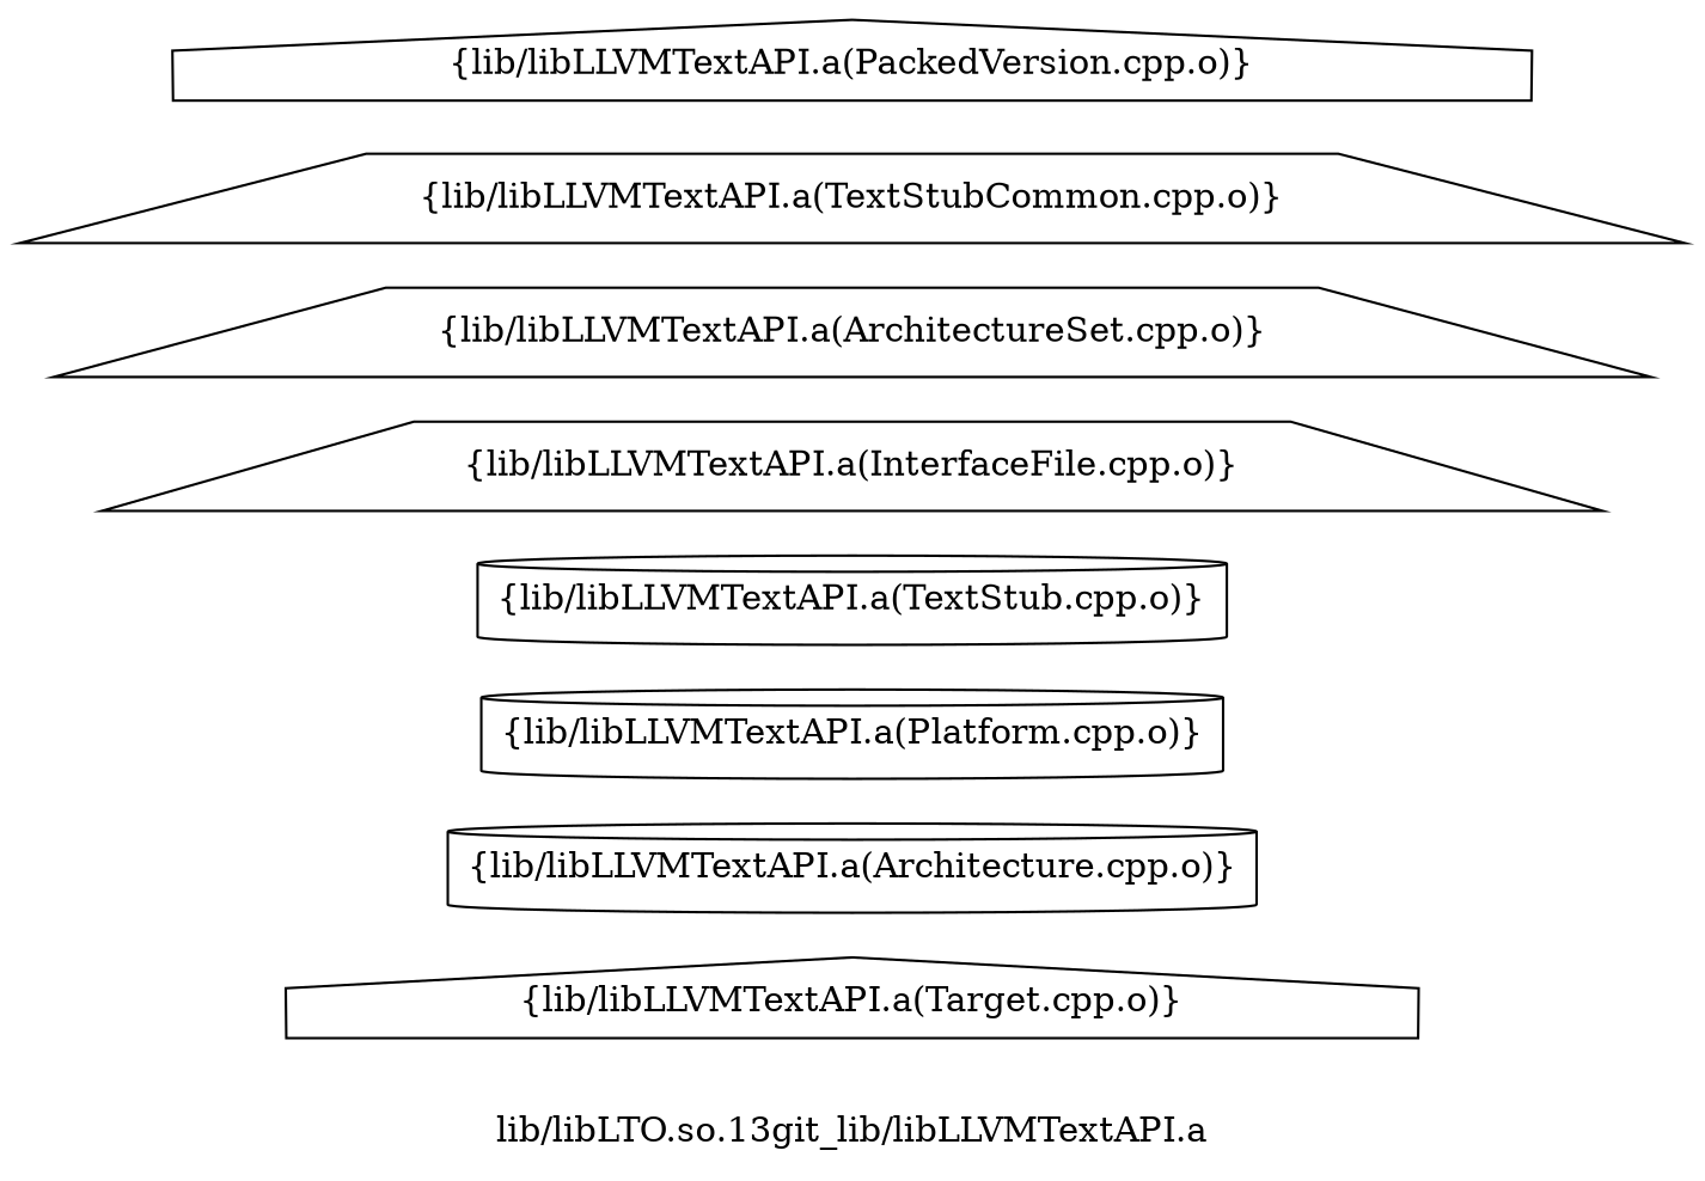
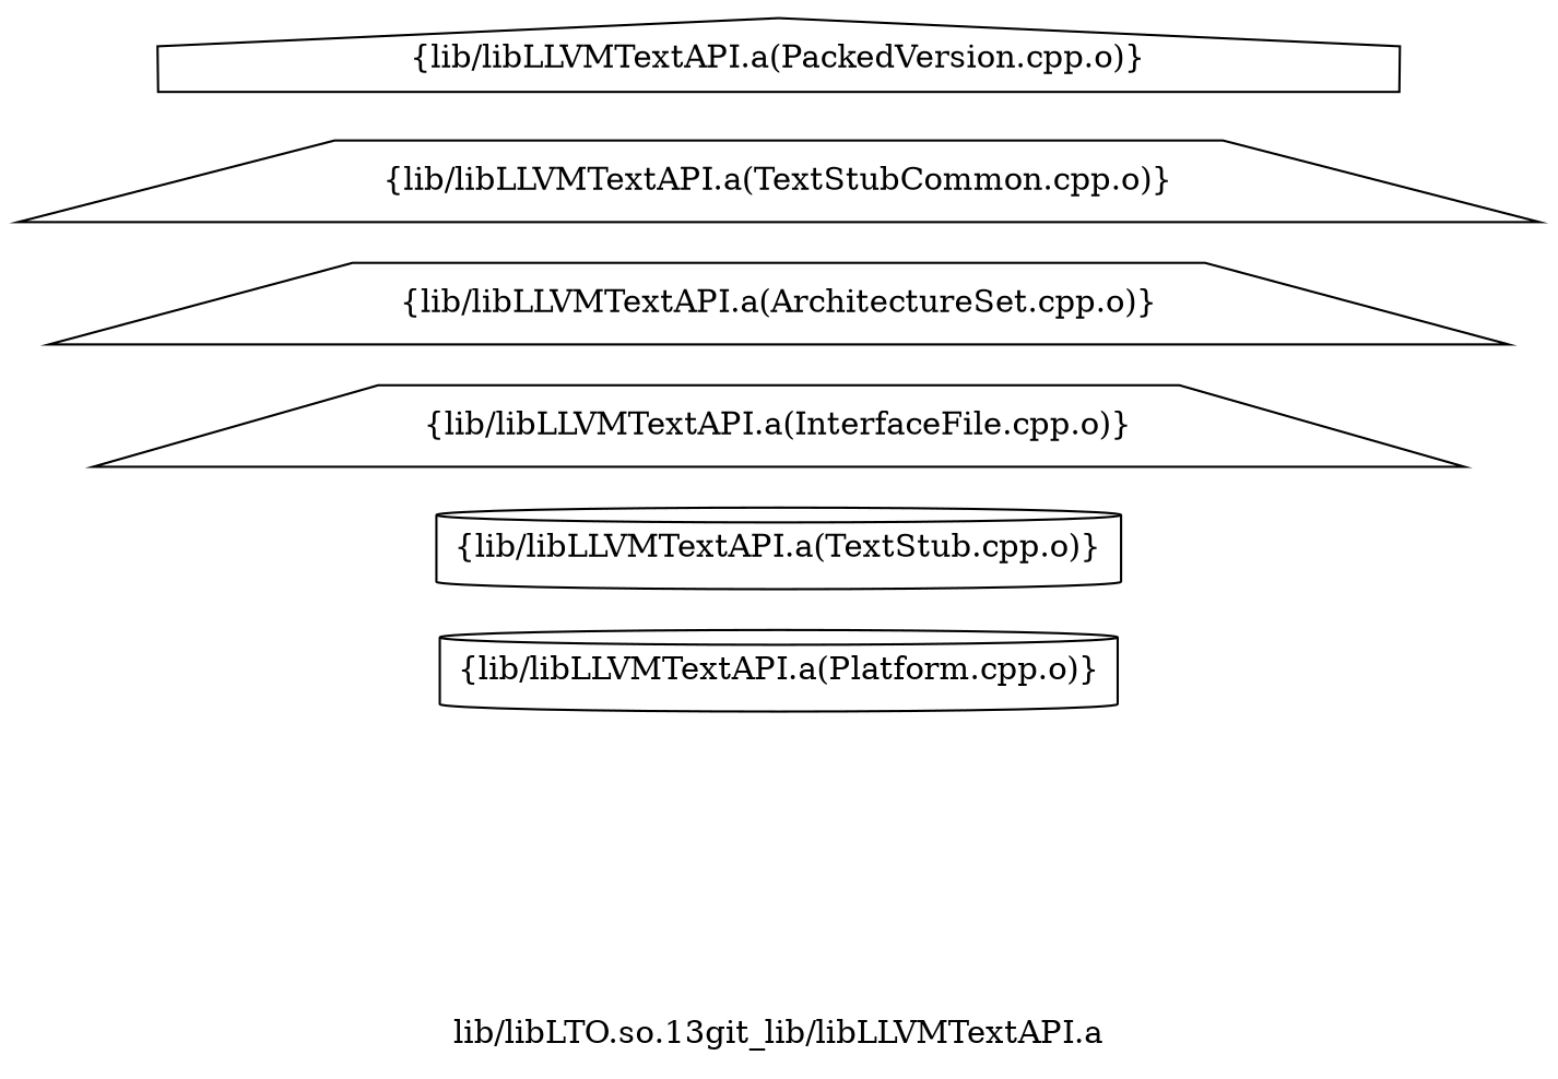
  digraph {
    label="lib/libLTO.so.13git_lib/libLLVMTextAPI.a"
    rankdir=LR
    node [group=0 shape=cylinder]
-   n1 [label="{lib/libLLVMTextAPI.a(Target.cpp.o)}" shape=house]
-   n2 [label="{lib/libLLVMTextAPI.a(Architecture.cpp.o)}"]
    n3 [label="{lib/libLLVMTextAPI.a(Platform.cpp.o)}"]
    n4 [label="{lib/libLLVMTextAPI.a(TextStub.cpp.o)}"]
    n5 [label="{lib/libLLVMTextAPI.a(InterfaceFile.cpp.o)}" shape=trapezium]
    n6 [label="{lib/libLLVMTextAPI.a(ArchitectureSet.cpp.o)}" shape=trapezium]
    n7 [label="{lib/libLLVMTextAPI.a(TextStubCommon.cpp.o)}" shape=trapezium]
    n8 [label="{lib/libLLVMTextAPI.a(PackedVersion.cpp.o)}" shape=house]
  }
